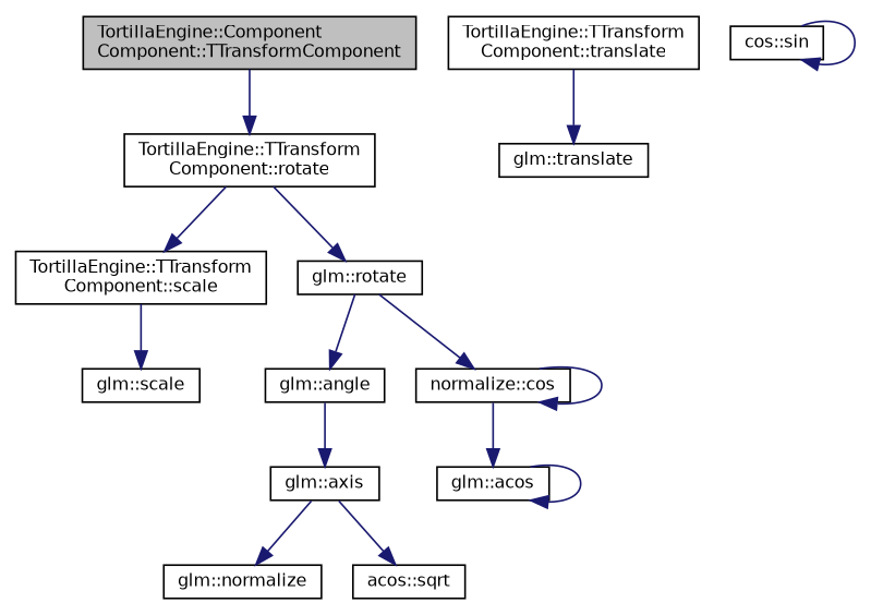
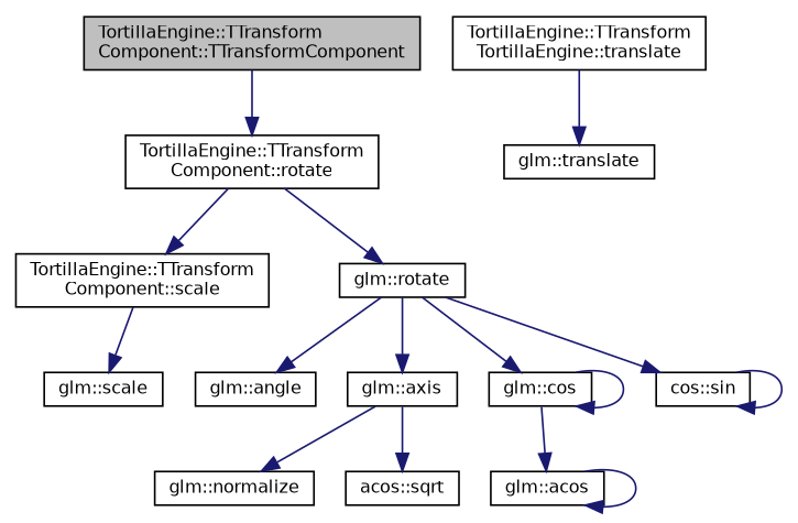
  digraph {
    rankdir=TB
    node [color=black fillcolor=white fontname=Helvetica fontsize=10 shape=record style=filled]
    edge [color=midnightblue fontname=Helvetica fontsize=10 labelfontname=Helvetica labelfontsize=10 style=solid]
-   n1 [fillcolor=grey75 fontcolor=black height=0.2 label="TortillaEngine::Component\lComponent::TTransformComponent" width=0.4]
+   n1 [fillcolor=grey75 fontcolor=black height=0.2 label="TortillaEngine::TTransform\lComponent::TTransformComponent" width=0.4]
    n2 [height=0.2 label="TortillaEngine::TTransform\lComponent::rotate" width=0.4]
    n3 [height=0.2 label="TortillaEngine::TTransform\lComponent::scale" width=0.4]
    n4 [height=0.2 label="glm::rotate" width=0.4]
    n5 [height=0.2 label="glm::scale" width=0.4]
-   n6 [height=0.2 label="TortillaEngine::TTransform\lComponent::translate" width=0.4]
+   n6 [height=0.2 label="TortillaEngine::TTransform\lTortillaEngine::translate" width=0.4]
    n7 [height=0.2 label="glm::translate" width=0.4]
    n8 [height=0.2 label="glm::angle" width=0.4]
    n9 [height=0.2 label="glm::axis" width=0.4]
-   n10 [height=0.2 label="normalize::cos" width=0.4]
+   n10 [height=0.2 label="glm::cos" width=0.4]
    n11 [height=0.2 label="cos::sin" width=0.4]
    n12 [height=0.2 label="glm::normalize" width=0.4]
    n13 [height=0.2 label="acos::sqrt" width=0.4]
    n14 [height=0.2 label="glm::acos" width=0.4]
    n1 -> n2
    n2 -> n3
    n2 -> n4
    n3 -> n5
    n4 -> n8
-   n8 -> n9
+   n4 -> n9
    n4 -> n10
+   n4 -> n11
    n6 -> n7
    n9 -> n12
    n9 -> n13
    n10 -> n10
    n10 -> n14
    n11 -> n11
    n14 -> n14
  }
